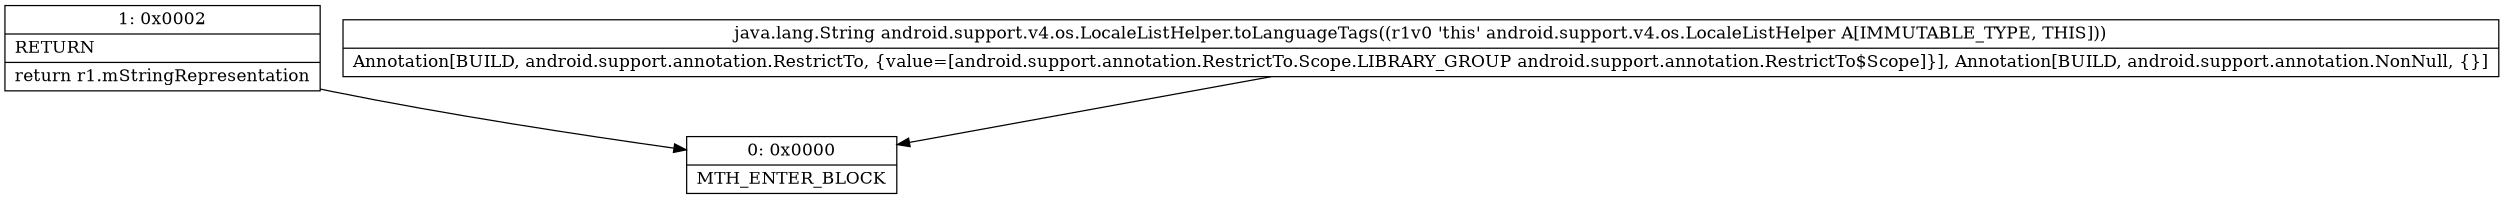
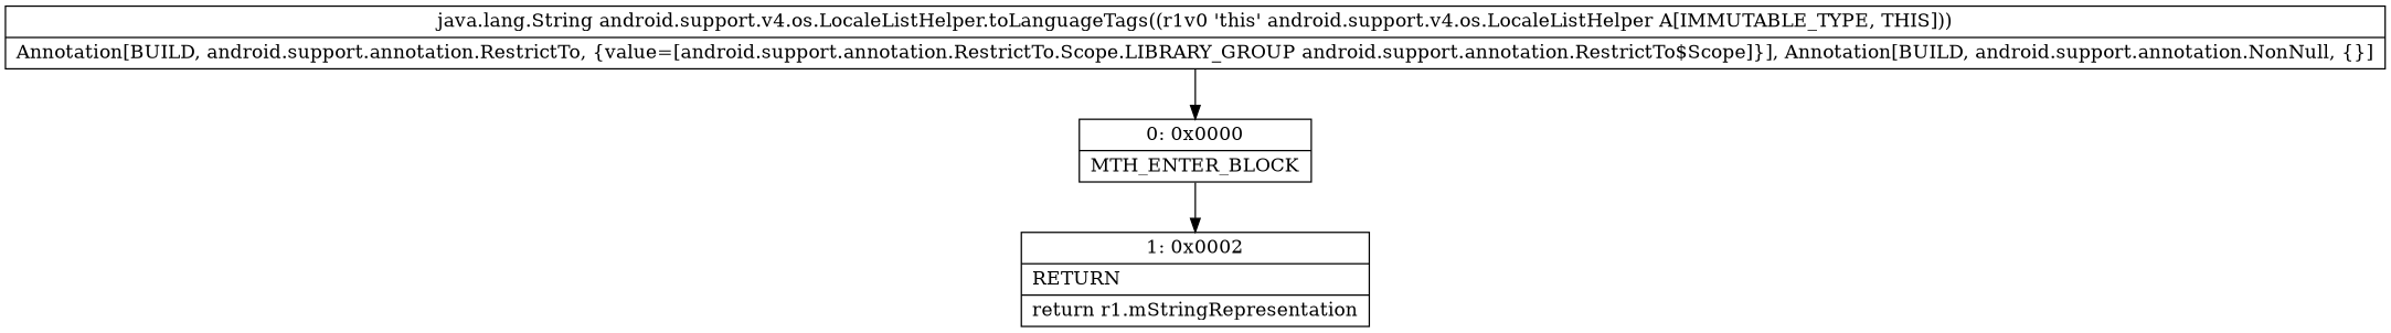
  digraph {
    node [shape=record]
    n1 [label="{0\:\ 0x0000|MTH_ENTER_BLOCK\l}"]
    n2 [label="{1\:\ 0x0002|RETURN\l|return r1.mStringRepresentation\l}"]
    n3 [label="{java.lang.String android.support.v4.os.LocaleListHelper.toLanguageTags((r1v0 'this' android.support.v4.os.LocaleListHelper A[IMMUTABLE_TYPE, THIS]))  | Annotation[BUILD, android.support.annotation.RestrictTo, \{value=[android.support.annotation.RestrictTo.Scope.LIBRARY_GROUP android.support.annotation.RestrictTo$Scope]\}], Annotation[BUILD, android.support.annotation.NonNull, \{\}]\l}"]
-   n2 -> n1
+   n1 -> n2
    n3 -> n1
  }
